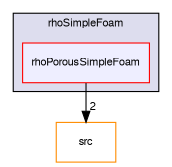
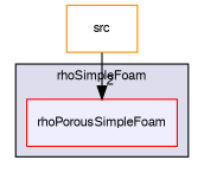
  digraph {
    compound=true
    node [fontname=FreeSans fontsize=10 shape=box]
    n1 [fillcolor="#eeeeff" label=rhoPorousSimpleFoam pencolor=black style=filled color=red]
    n2 [color=darkorange label=src]
    subgraph cluster_1 {
      bgcolor="#ddddee"
      fontname=FreeSans
      fontsize=10
      label=rhoSimpleFoam
      pencolor=black
      n1
    }
-   n1 -> n2 [headlabel=2 labeldistance=1.5 labelfontname=FreeSans labelfontsize=10 arrowhead=normal]
+   n2 -> n1 [headlabel=2 labeldistance=1.5 labelfontname=FreeSans labelfontsize=10 arrowhead=normal]
  }
